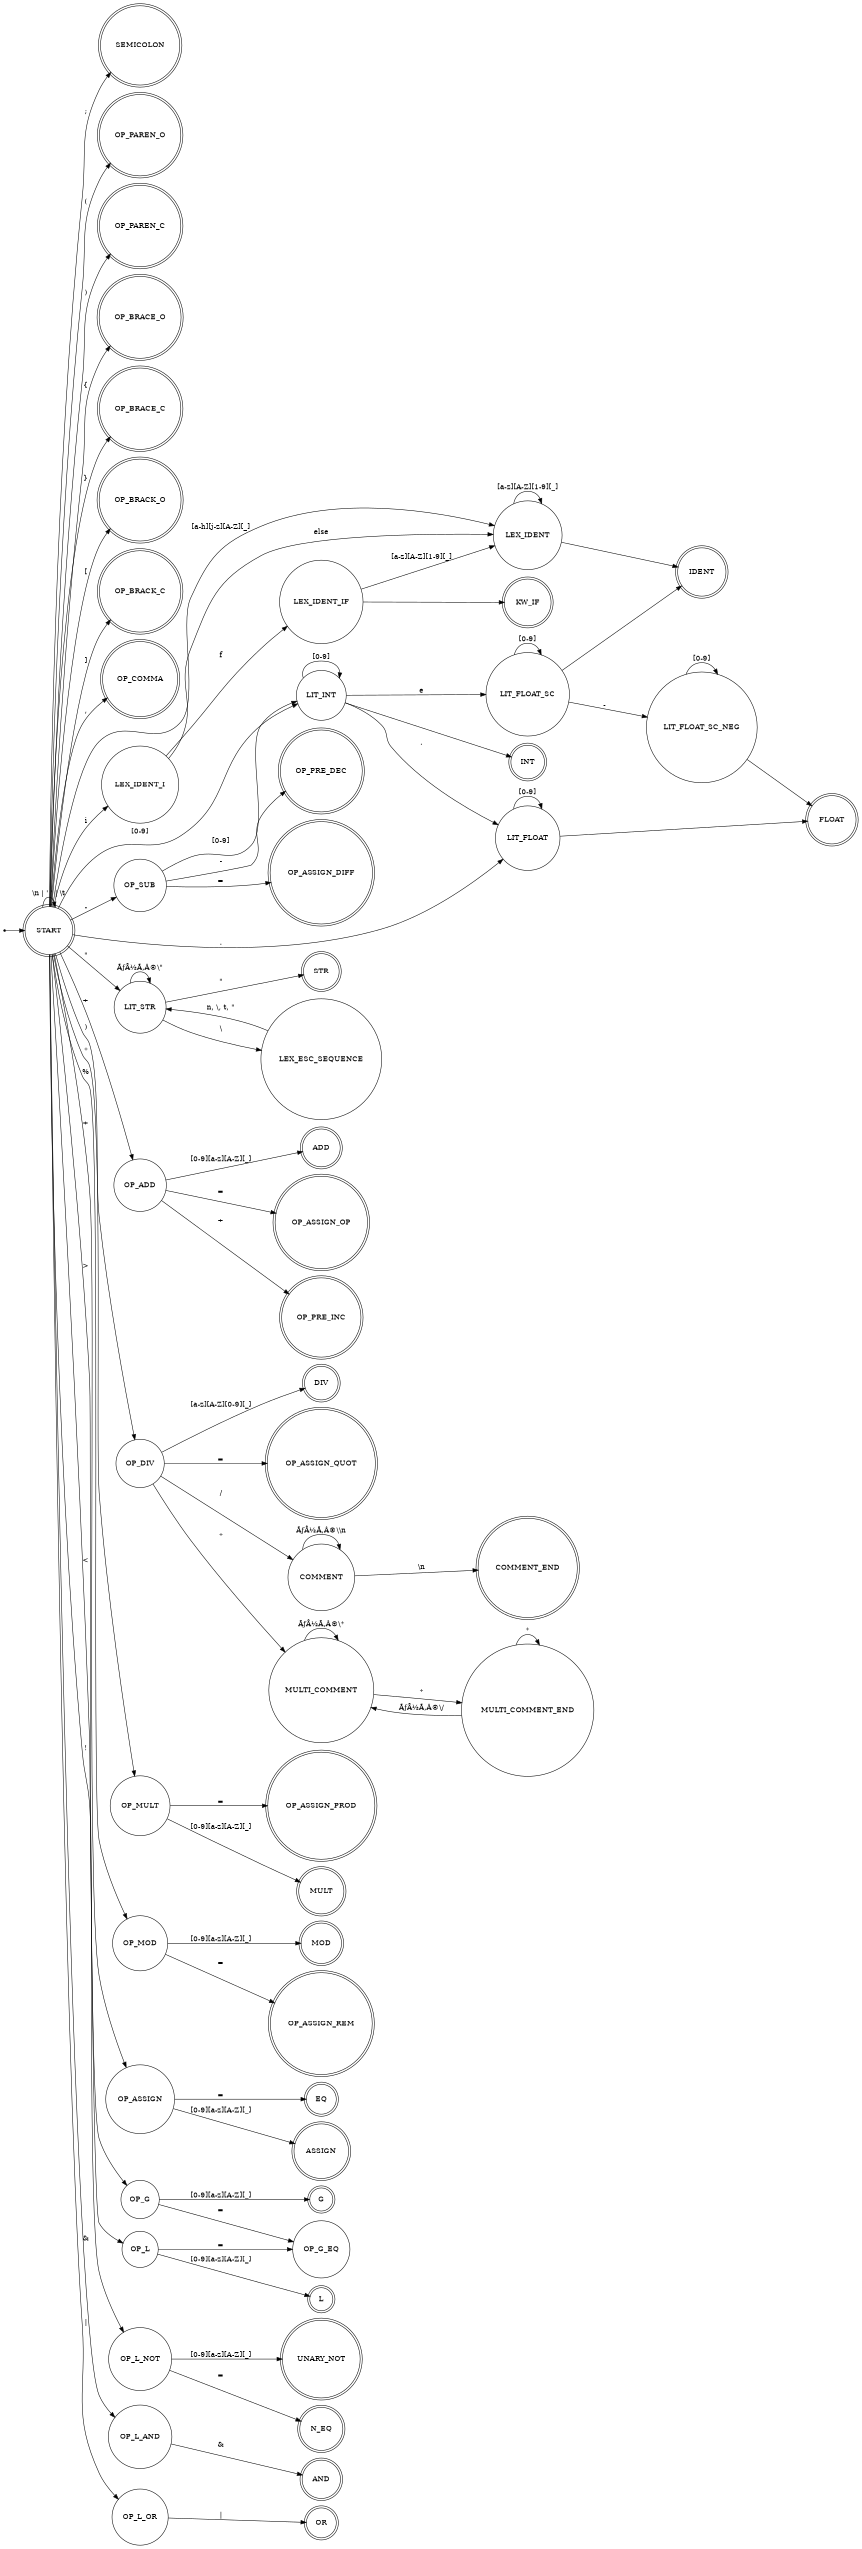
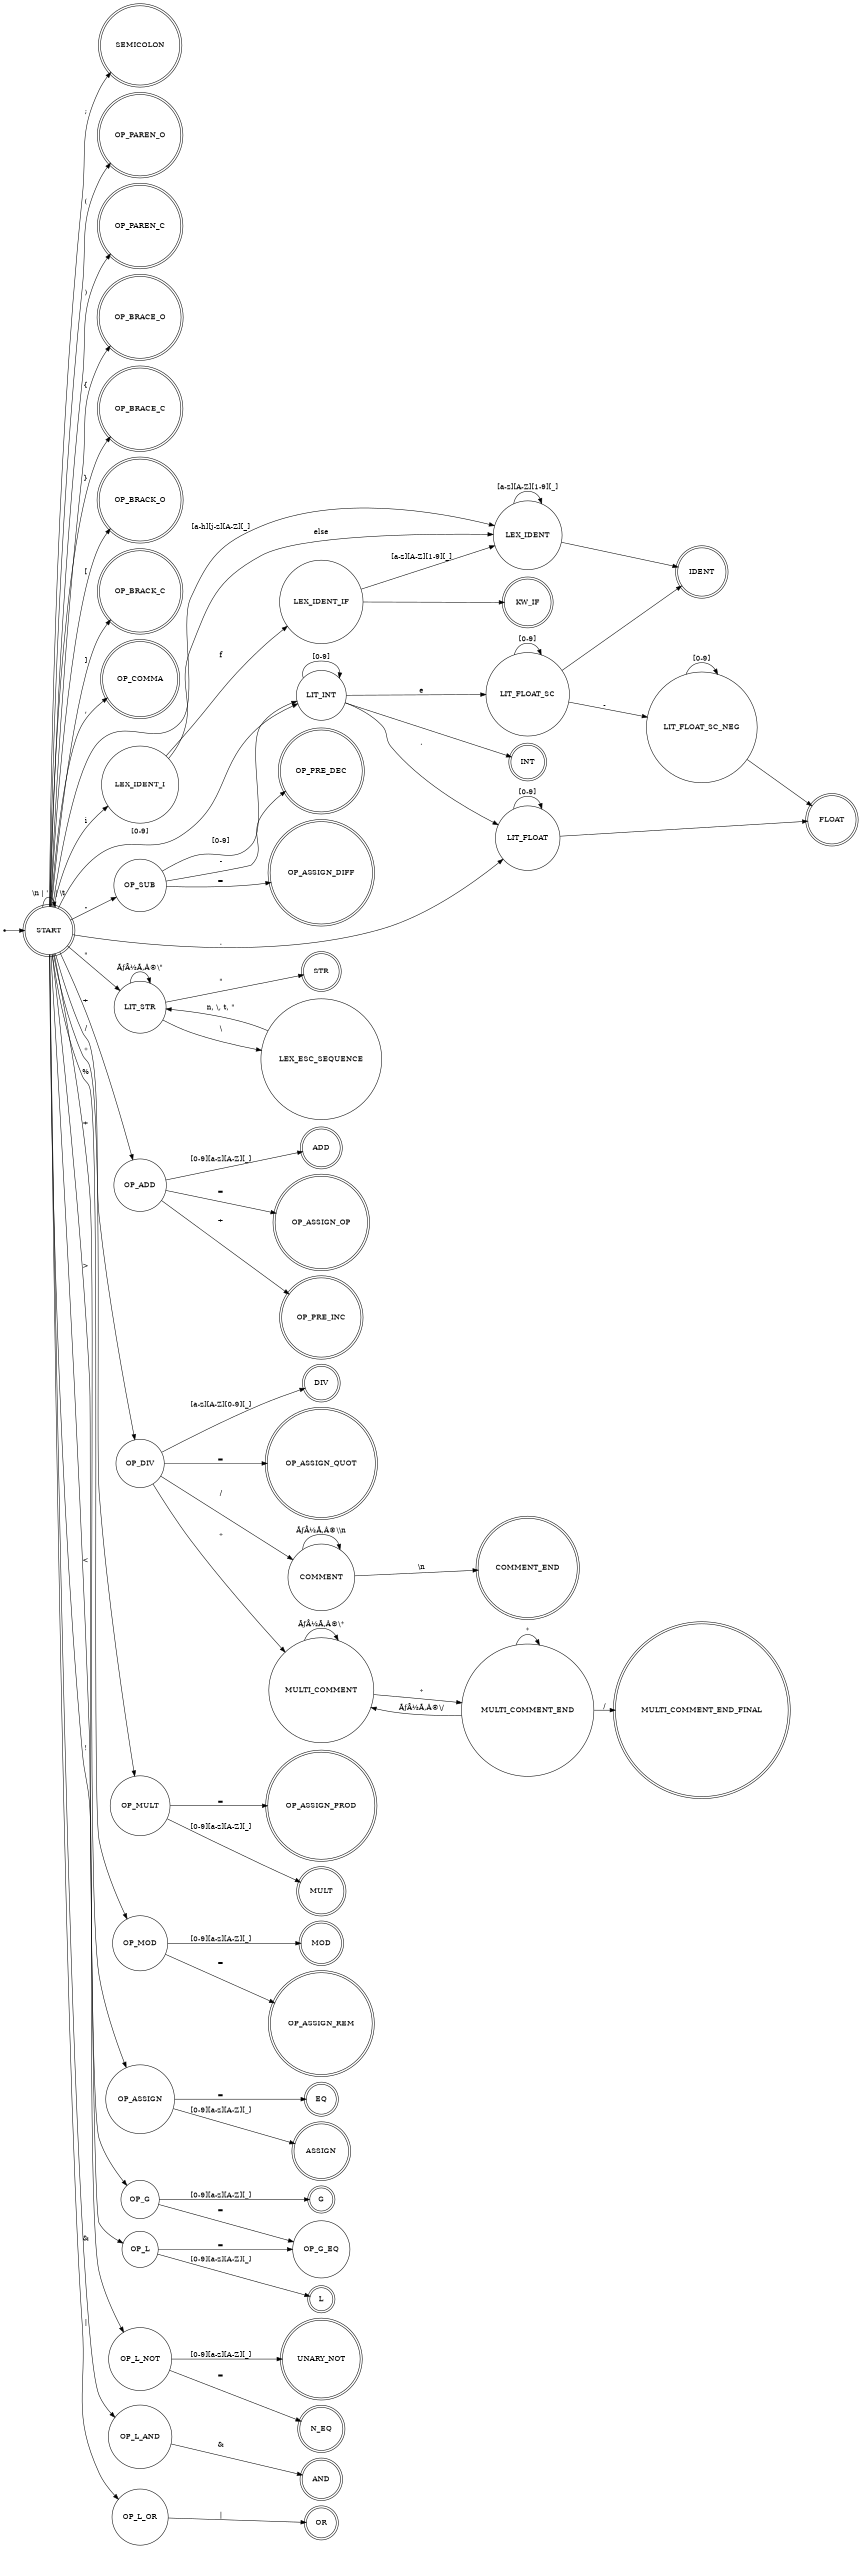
  digraph {
    rankdir=LR
    node [shape=doublecircle]
    START
    SEMICOLON
    OP_PAREN_O
    OP_PAREN_C
    OP_BRACE_O
    OP_BRACE_C
    OP_BRACK_O
    OP_BRACK_C
    OP_COMMA
    LEX_IDENT [shape=circle]
    LEX_IDENT_I [shape=circle]
    LIT_INT [shape=circle]
    LIT_FLOAT [shape=circle]
    LIT_STR [shape=circle]
    OP_ADD [shape=circle]
    OP_SUB [shape=circle]
    OP_DIV [shape=circle]
    OP_MULT [shape=circle]
    OP_MOD [shape=circle]
    OP_ASSIGN [shape=circle]
    OP_G [shape=circle]
    OP_L [shape=circle]
    OP_L_NOT [shape=circle]
    OP_L_AND [shape=circle]
    OP_L_OR [shape=circle]
    IDENT
    LEX_IDENT_IF [shape=circle]
    INT
    LIT_FLOAT_SC [shape=circle]
    FLOAT
    STR
    LEX_ESC_SEQUENCE [shape=circle]
    OP_ASSIGN_OP
    OP_PRE_INC
    ADD
    OP_ASSIGN_DIFF
    OP_PRE_DEC
    DIV
    OP_ASSIGN_QUOT
    COMMENT [shape=circle]
    MULTI_COMMENT [shape=circle]
    OP_ASSIGN_PROD
    MULT
    MOD
    OP_ASSIGN_REM
    EQ
    ASSIGN
    G
    OP_G_EQ [shape=circle]
    L
    UNARY_NOT
    N_EQ
    AND
    OR
    qi [shape=point]
    KW_IF
    LIT_FLOAT_SC_NEG [shape=circle]
    COMMENT_END
    MULTI_COMMENT_END [shape=circle]
+   MULTI_COMMENT_END_FINAL
    START -> START [label="\\n | ' ' | \\t"]
    START -> SEMICOLON [label=";"]
    START -> OP_PAREN_O [label="("]
    START -> OP_PAREN_C [label=")"]
    START -> OP_BRACE_O [label="{"]
    START -> OP_BRACE_C [label="}"]
    START -> OP_BRACK_O [label="["]
    START -> OP_BRACK_C [label="]"]
    START -> OP_COMMA [label=","]
    START -> LEX_IDENT [label="[a-h][j-z][A-Z][_]"]
    START -> LEX_IDENT_I [label=i]
    START -> LIT_INT [label="[0-9]"]
    START -> LIT_FLOAT [label="."]
    START -> LIT_STR [label="\""]
    START -> OP_ADD [label="+"]
    START -> OP_SUB [label="-"]
-   START -> OP_DIV [label=")"]
+   START -> OP_DIV [label="/"]
    START -> OP_MULT [label="*"]
    START -> OP_MOD [label="%"]
    START -> OP_ASSIGN [label="+"]
    START -> OP_G [label=">"]
    START -> OP_L [label="<"]
    START -> OP_L_NOT [label="!"]
    START -> OP_L_AND [label="&"]
    START -> OP_L_OR [label="|"]
    LEX_IDENT -> LEX_IDENT [label="[a-z][A-Z][1-9][_]"]
    LEX_IDENT -> IDENT
    LEX_IDENT_I -> LEX_IDENT [label=else]
    LEX_IDENT_I -> LEX_IDENT_IF [label=f]
    LIT_INT -> LIT_INT [label="[0-9]"]
    LIT_INT -> LIT_FLOAT [label="."]
    LIT_INT -> INT
    LIT_INT -> LIT_FLOAT_SC [label=e]
    LIT_FLOAT -> LIT_FLOAT [label="[0-9]"]
    LIT_FLOAT -> FLOAT
    LIT_STR -> LIT_STR [label="ÃƒÅ½Ã‚Â©\\\""]
    LIT_STR -> STR [label="\""]
    LIT_STR -> LEX_ESC_SEQUENCE [label="\\"]
    OP_ADD -> OP_ASSIGN_OP [label="="]
    OP_ADD -> OP_PRE_INC [label="+"]
    OP_ADD -> ADD [label="[0-9][a-z][A-Z][_]"]
    OP_SUB -> LIT_INT [label="[0-9]"]
    OP_SUB -> OP_ASSIGN_DIFF [label="="]
    OP_SUB -> OP_PRE_DEC [label="-"]
    OP_DIV -> DIV [label="[a-z][A-Z][0-9][_]"]
    OP_DIV -> OP_ASSIGN_QUOT [label="="]
    OP_DIV -> COMMENT [label="/"]
    OP_DIV -> MULTI_COMMENT [label="*"]
    OP_MULT -> OP_ASSIGN_PROD [label="="]
    OP_MULT -> MULT [label="[0-9][a-z][A-Z][_]"]
    OP_MOD -> MOD [label="[0-9][a-z][A-Z][_]"]
    OP_MOD -> OP_ASSIGN_REM [label="="]
    OP_ASSIGN -> EQ [label="="]
    OP_ASSIGN -> ASSIGN [label="[0-9][a-z][A-Z][_]"]
    OP_G -> G [label="[0-9][a-z][A-Z][_]"]
    OP_G -> OP_G_EQ [label="="]
    OP_L -> OP_G_EQ [label="="]
    OP_L -> L [label="[0-9][a-z][A-Z][_]"]
    OP_L_NOT -> UNARY_NOT [label="[0-9][a-z][A-Z][_]"]
    OP_L_NOT -> N_EQ [label="="]
    OP_L_AND -> AND [label="&"]
    OP_L_OR -> OR [label="|"]
    LEX_IDENT_IF -> LEX_IDENT [label="[a-z][A-Z][1-9][_]"]
    LEX_IDENT_IF -> KW_IF
    LIT_FLOAT_SC -> IDENT
    LIT_FLOAT_SC -> LIT_FLOAT_SC [label="[0-9]"]
    LIT_FLOAT_SC -> LIT_FLOAT_SC_NEG [label="-"]
    LEX_ESC_SEQUENCE -> LIT_STR [label="n, \\, t, \""]
    COMMENT -> COMMENT [label="ÃƒÅ½Ã‚Â©\\\\n"]
    COMMENT -> COMMENT_END [label="\\n"]
    MULTI_COMMENT -> MULTI_COMMENT [label="ÃƒÅ½Ã‚Â©\\*"]
    MULTI_COMMENT -> MULTI_COMMENT_END [label="*"]
    qi -> START
    LIT_FLOAT_SC_NEG -> FLOAT
    LIT_FLOAT_SC_NEG -> LIT_FLOAT_SC_NEG [label="[0-9]"]
    MULTI_COMMENT_END -> MULTI_COMMENT [label="ÃƒÅ½Ã‚Â©\\/"]
    MULTI_COMMENT_END -> MULTI_COMMENT_END [label="*"]
+   MULTI_COMMENT_END -> MULTI_COMMENT_END_FINAL [label="/"]
  }
